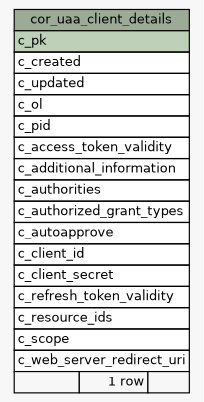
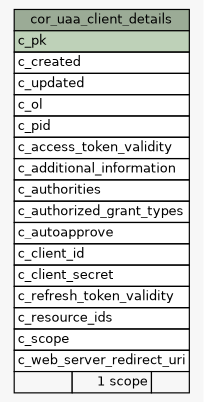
  digraph {
    bgcolor="#f7f7f7"
    fontname=Helvetica
    fontsize=11
    nodesep=0.18
    rankdir=RL
    ranksep=0.46
-   n1 [fontname=Helvetica fontsize=11 label=<     <TABLE BORDER="0" CELLBORDER="1" CELLSPACING="0" BGCOLOR="#ffffff">       <TR><TD COLSPAN="3" BGCOLOR="#9bab96" ALIGN="CENTER">cor_uaa_client_details</TD></TR>       <TR><TD PORT="c_pk" COLSPAN="3" BGCOLOR="#bed1b8" ALIGN="LEFT">c_pk</TD></TR>       <TR><TD PORT="c_created" COLSPAN="3" ALIGN="LEFT">c_created</TD></TR>       <TR><TD PORT="c_updated" COLSPAN="3" ALIGN="LEFT">c_updated</TD></TR>       <TR><TD PORT="c_ol" COLSPAN="3" ALIGN="LEFT">c_ol</TD></TR>       <TR><TD PORT="c_pid" COLSPAN="3" ALIGN="LEFT">c_pid</TD></TR>       <TR><TD PORT="c_access_token_validity" COLSPAN="3" ALIGN="LEFT">c_access_token_validity</TD></TR>       <TR><TD PORT="c_additional_information" COLSPAN="3" ALIGN="LEFT">c_additional_information</TD></TR>       <TR><TD PORT="c_authorities" COLSPAN="3" ALIGN="LEFT">c_authorities</TD></TR>       <TR><TD PORT="c_authorized_grant_types" COLSPAN="3" ALIGN="LEFT">c_authorized_grant_types</TD></TR>       <TR><TD PORT="c_autoapprove" COLSPAN="3" ALIGN="LEFT">c_autoapprove</TD></TR>       <TR><TD PORT="c_client_id" COLSPAN="3" ALIGN="LEFT">c_client_id</TD></TR>       <TR><TD PORT="c_client_secret" COLSPAN="3" ALIGN="LEFT">c_client_secret</TD></TR>       <TR><TD PORT="c_refresh_token_validity" COLSPAN="3" ALIGN="LEFT">c_refresh_token_validity</TD></TR>       <TR><TD PORT="c_resource_ids" COLSPAN="3" ALIGN="LEFT">c_resource_ids</TD></TR>       <TR><TD PORT="c_scope" COLSPAN="3" ALIGN="LEFT">c_scope</TD></TR>       <TR><TD PORT="c_web_server_redirect_uri" COLSPAN="3" ALIGN="LEFT">c_web_server_redirect_uri</TD></TR>       <TR><TD ALIGN="LEFT" BGCOLOR="#f7f7f7">  </TD><TD ALIGN="RIGHT" BGCOLOR="#f7f7f7">1 row</TD><TD ALIGN="RIGHT" BGCOLOR="#f7f7f7">  </TD></TR>     </TABLE>> shape=plaintext]
+   n1 [fontname=Helvetica fontsize=11 label=<     <TABLE BORDER="0" CELLBORDER="1" CELLSPACING="0" BGCOLOR="#ffffff">       <TR><TD COLSPAN="3" BGCOLOR="#9bab96" ALIGN="CENTER">cor_uaa_client_details</TD></TR>       <TR><TD PORT="c_pk" COLSPAN="3" BGCOLOR="#bed1b8" ALIGN="LEFT">c_pk</TD></TR>       <TR><TD PORT="c_created" COLSPAN="3" ALIGN="LEFT">c_created</TD></TR>       <TR><TD PORT="c_updated" COLSPAN="3" ALIGN="LEFT">c_updated</TD></TR>       <TR><TD PORT="c_ol" COLSPAN="3" ALIGN="LEFT">c_ol</TD></TR>       <TR><TD PORT="c_pid" COLSPAN="3" ALIGN="LEFT">c_pid</TD></TR>       <TR><TD PORT="c_access_token_validity" COLSPAN="3" ALIGN="LEFT">c_access_token_validity</TD></TR>       <TR><TD PORT="c_additional_information" COLSPAN="3" ALIGN="LEFT">c_additional_information</TD></TR>       <TR><TD PORT="c_authorities" COLSPAN="3" ALIGN="LEFT">c_authorities</TD></TR>       <TR><TD PORT="c_authorized_grant_types" COLSPAN="3" ALIGN="LEFT">c_authorized_grant_types</TD></TR>       <TR><TD PORT="c_autoapprove" COLSPAN="3" ALIGN="LEFT">c_autoapprove</TD></TR>       <TR><TD PORT="c_client_id" COLSPAN="3" ALIGN="LEFT">c_client_id</TD></TR>       <TR><TD PORT="c_client_secret" COLSPAN="3" ALIGN="LEFT">c_client_secret</TD></TR>       <TR><TD PORT="c_refresh_token_validity" COLSPAN="3" ALIGN="LEFT">c_refresh_token_validity</TD></TR>       <TR><TD PORT="c_resource_ids" COLSPAN="3" ALIGN="LEFT">c_resource_ids</TD></TR>       <TR><TD PORT="c_scope" COLSPAN="3" ALIGN="LEFT">c_scope</TD></TR>       <TR><TD PORT="c_web_server_redirect_uri" COLSPAN="3" ALIGN="LEFT">c_web_server_redirect_uri</TD></TR>       <TR><TD ALIGN="LEFT" BGCOLOR="#f7f7f7">  </TD><TD ALIGN="RIGHT" BGCOLOR="#f7f7f7">1 scope</TD><TD ALIGN="RIGHT" BGCOLOR="#f7f7f7">  </TD></TR>     </TABLE>> shape=plaintext]
  }
